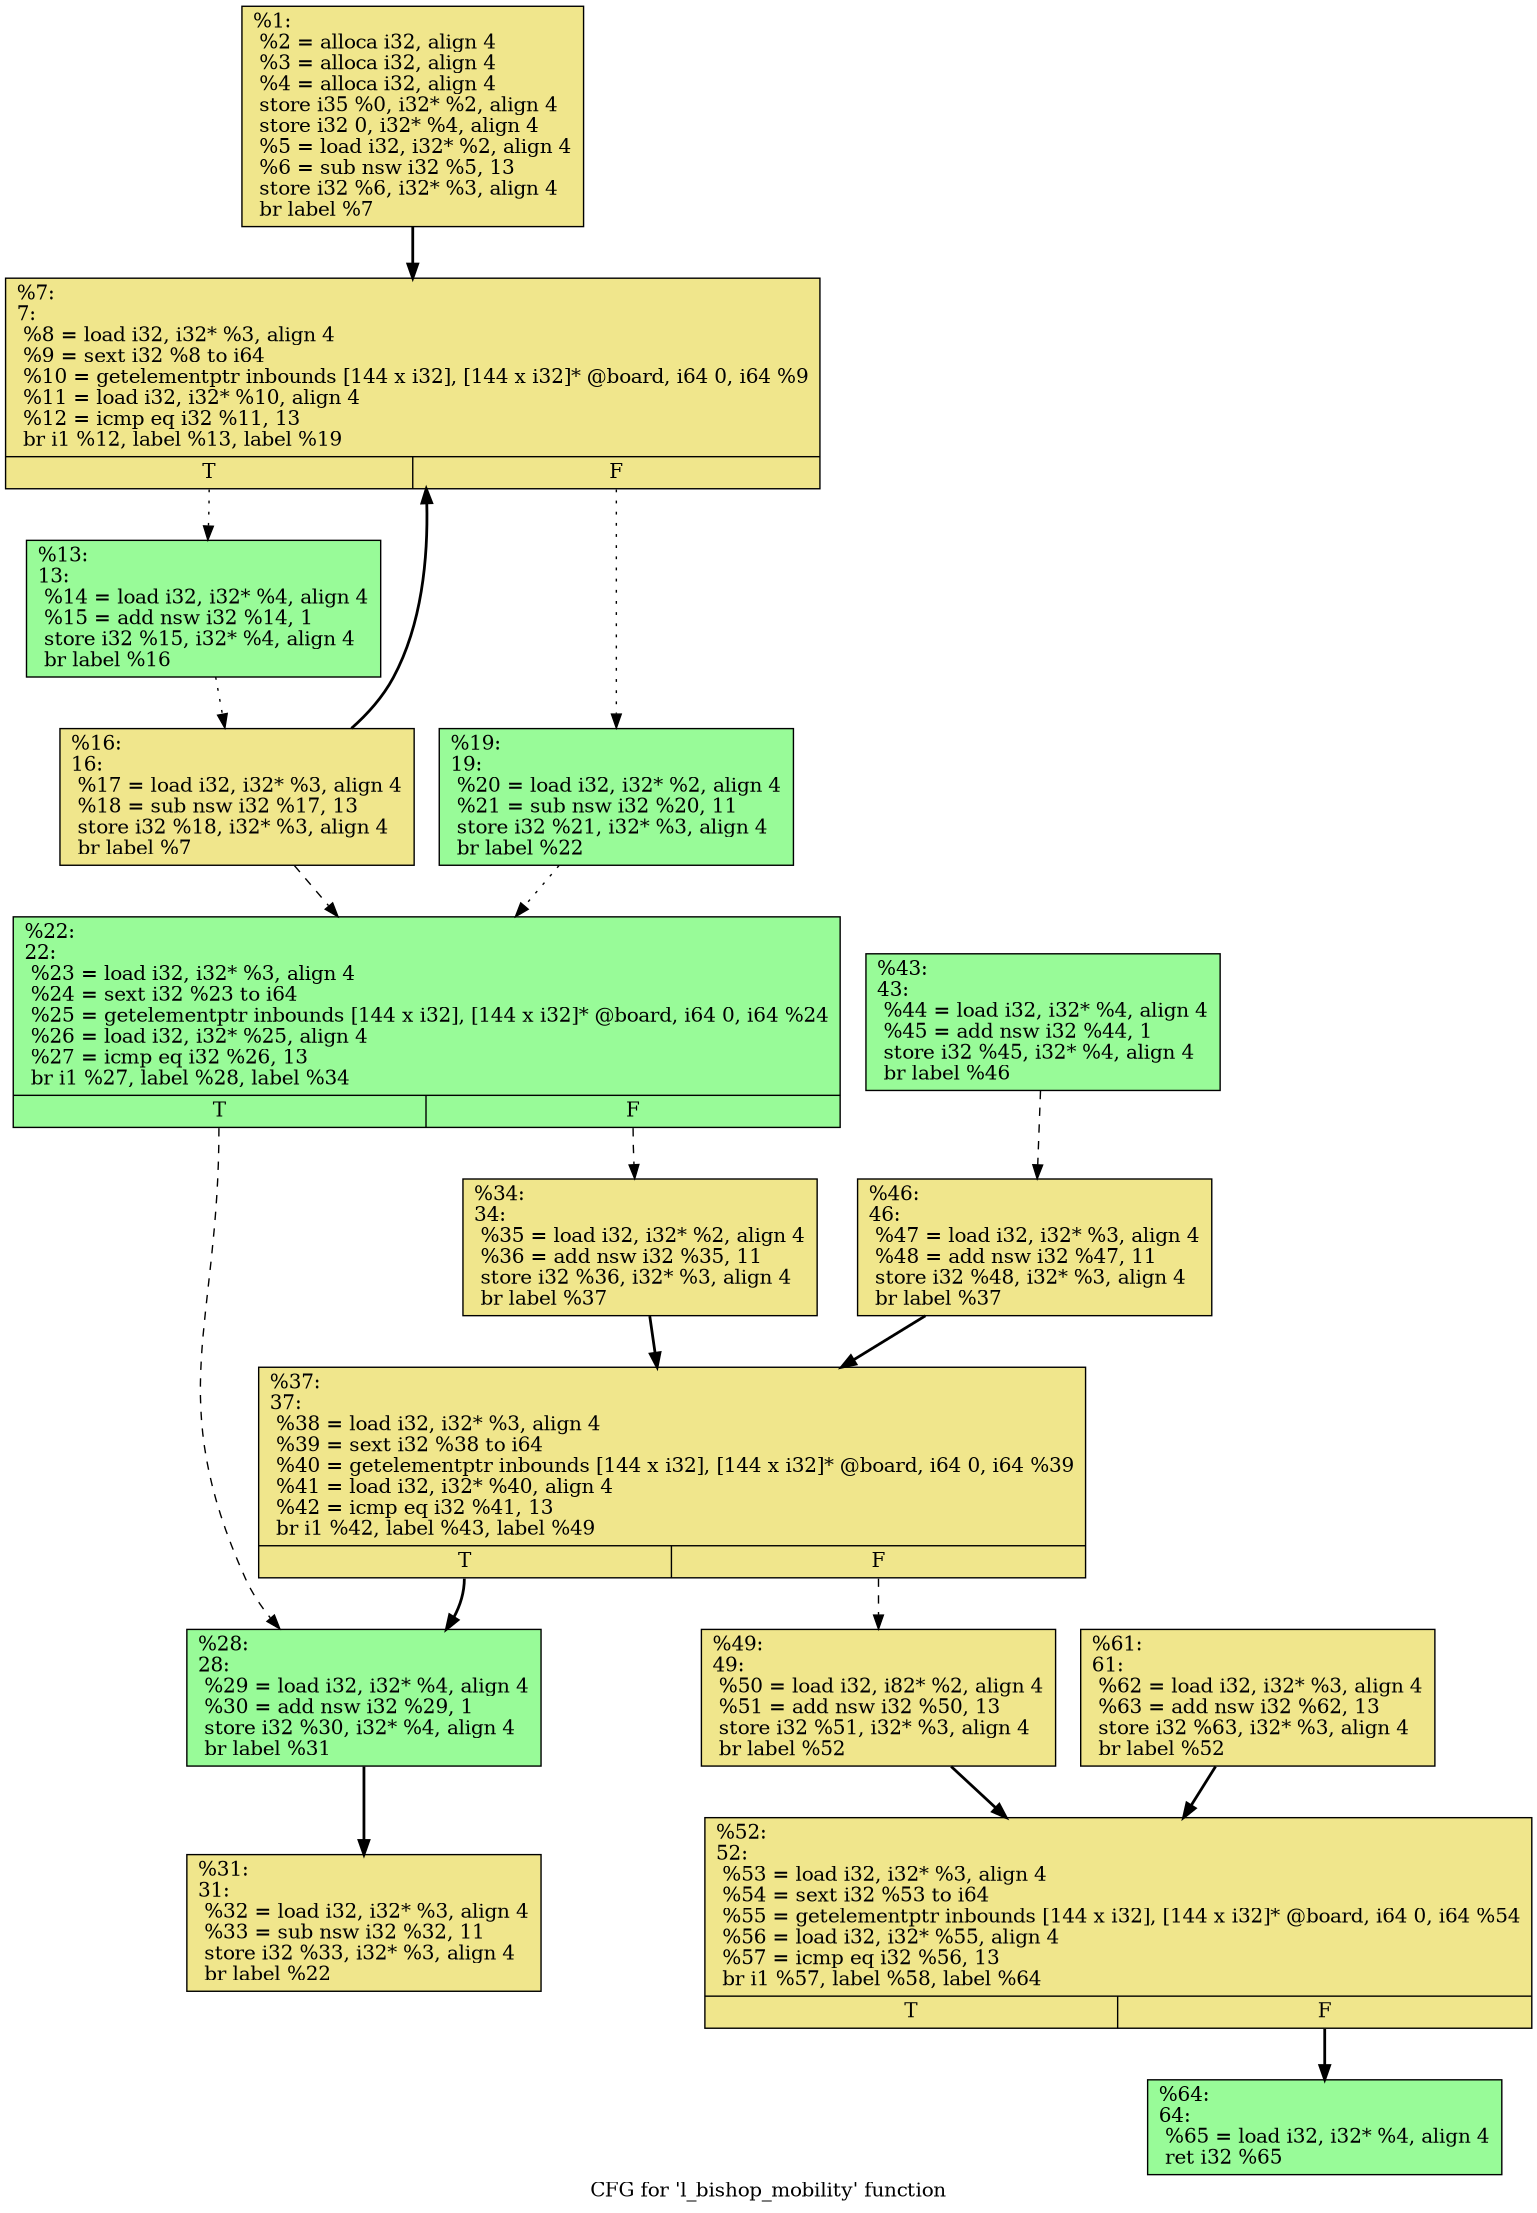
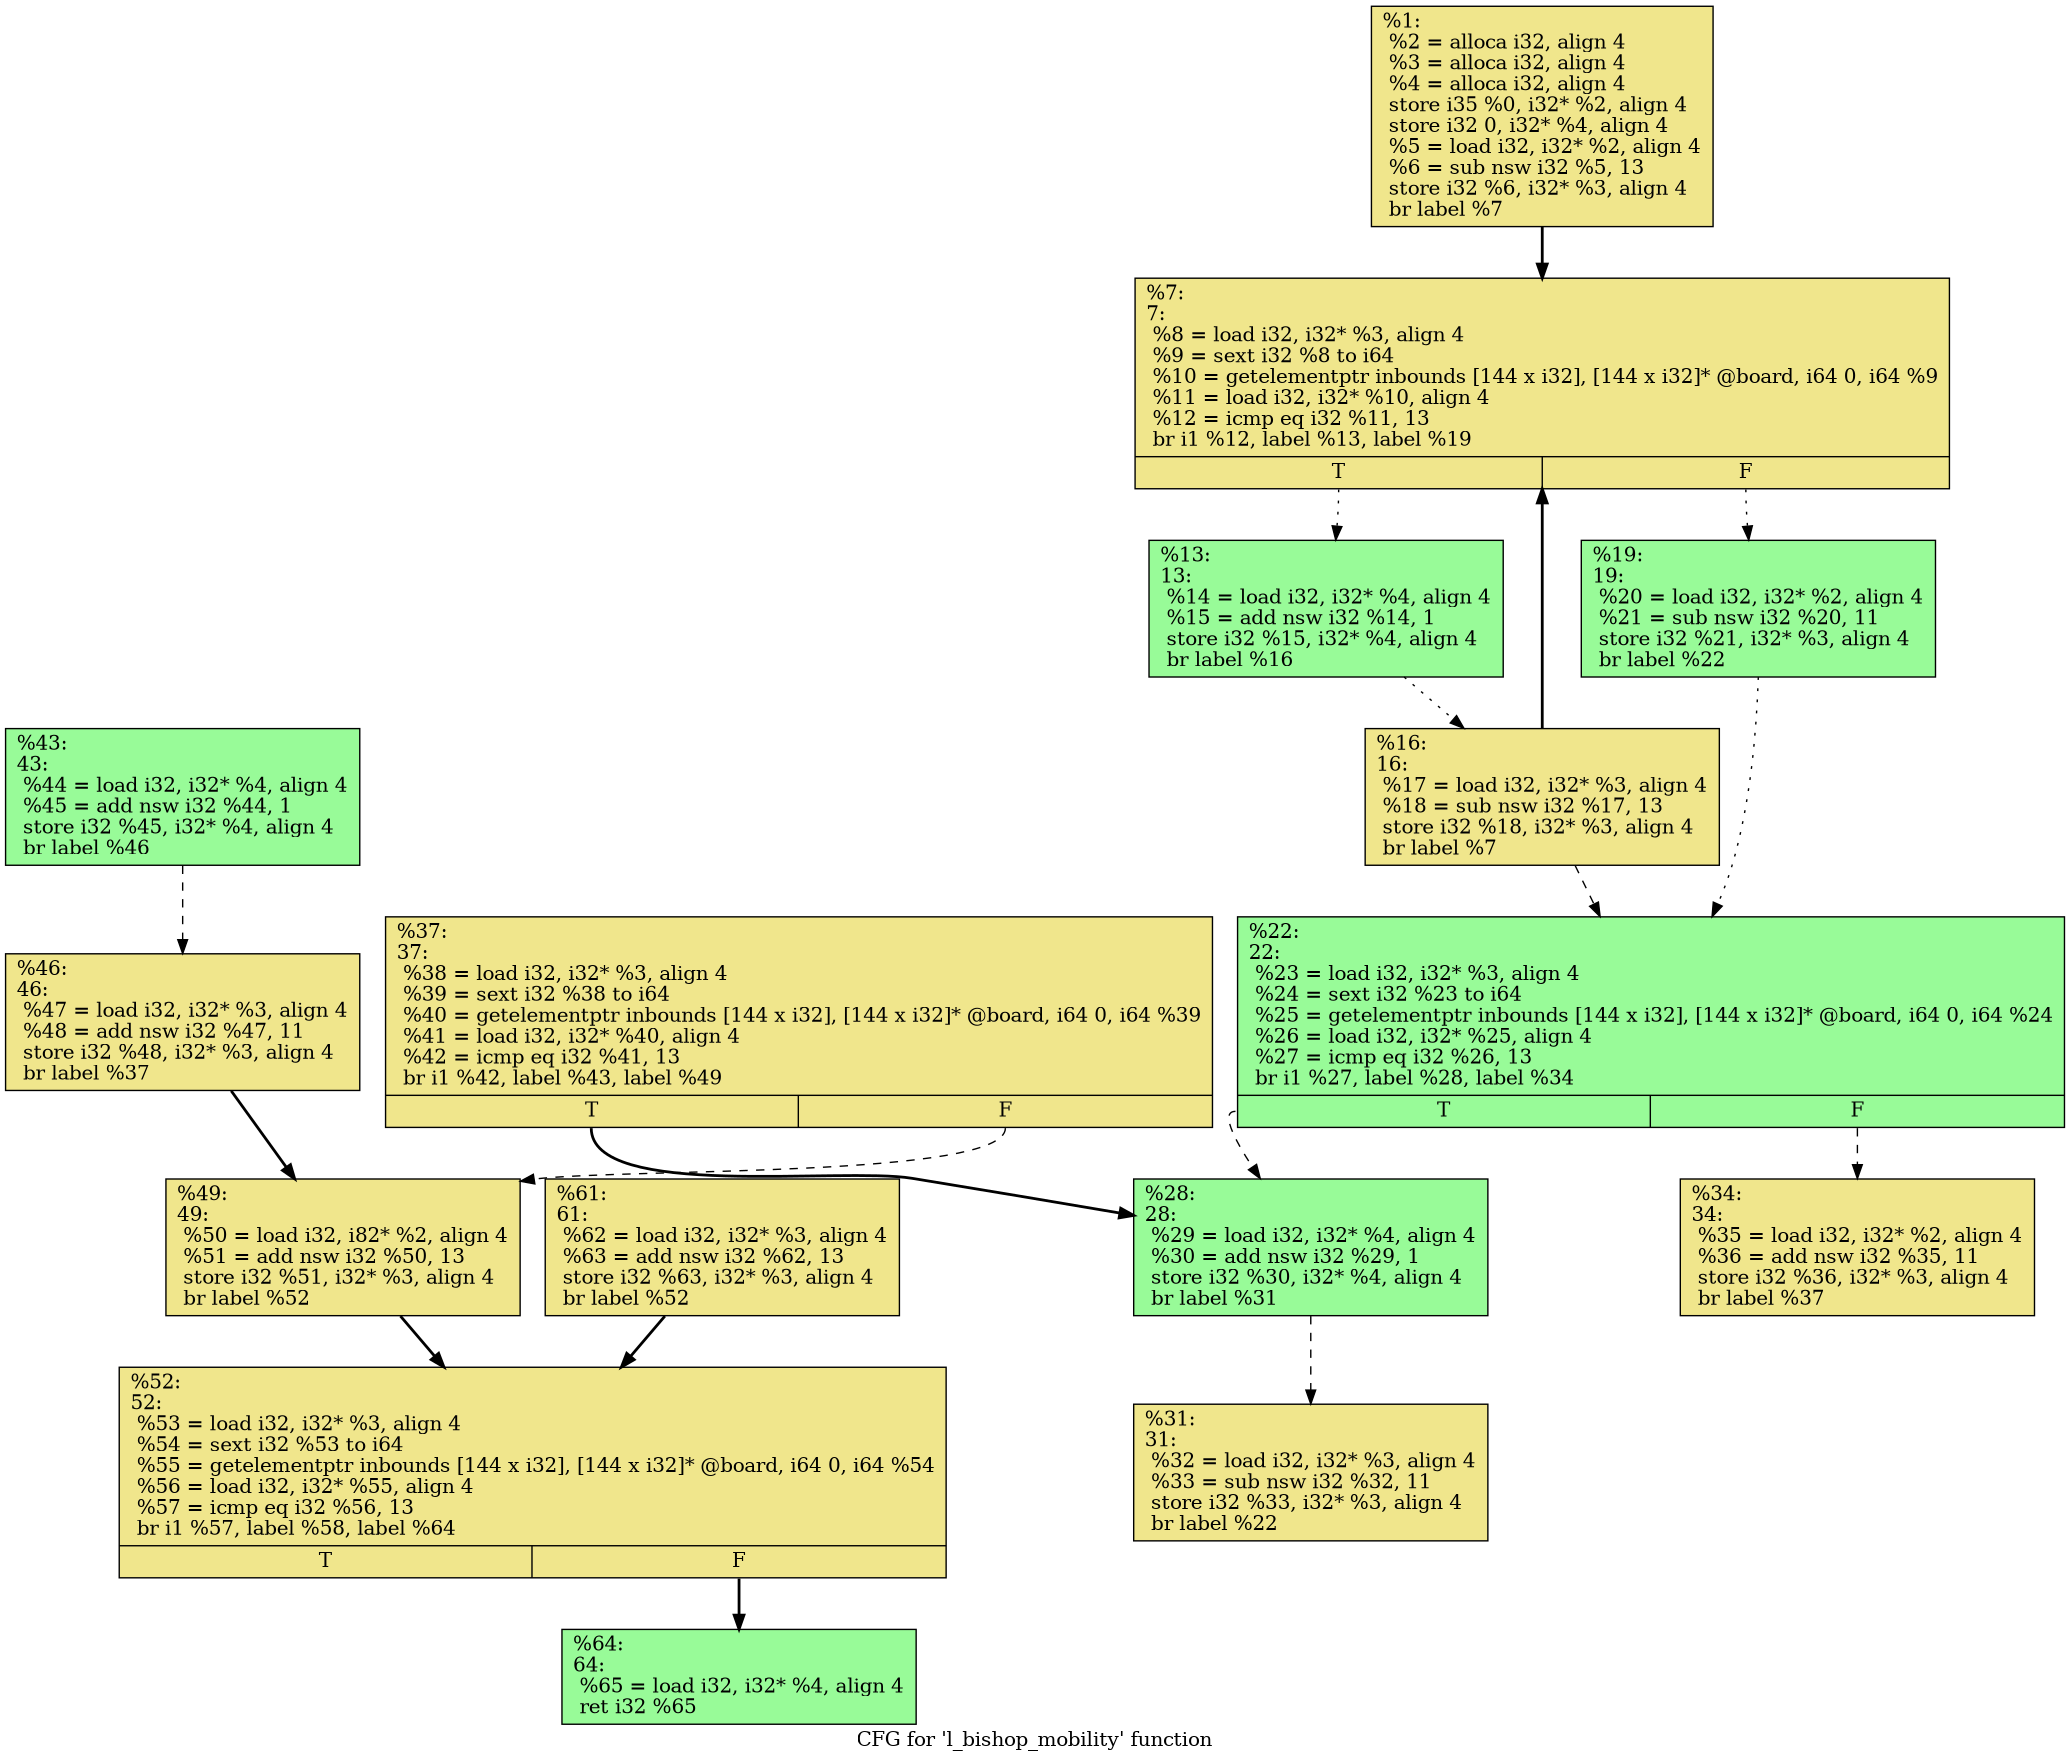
  digraph {
    label="CFG for 'l_bishop_mobility' function"
    node [fillcolor=khaki shape=record style=filled]
    edge [style=bold]
    n1 [label="{%1:\l  %2 = alloca i32, align 4\l  %3 = alloca i32, align 4\l  %4 = alloca i32, align 4\l  store i35 %0, i32* %2, align 4\l  store i32 0, i32* %4, align 4\l  %5 = load i32, i32* %2, align 4\l  %6 = sub nsw i32 %5, 13\l  store i32 %6, i32* %3, align 4\l  br label %7\l}"]
    n2 [label="{%7:\l7:                                                \l  %8 = load i32, i32* %3, align 4\l  %9 = sext i32 %8 to i64\l  %10 = getelementptr inbounds [144 x i32], [144 x i32]* @board, i64 0, i64 %9\l  %11 = load i32, i32* %10, align 4\l  %12 = icmp eq i32 %11, 13\l  br i1 %12, label %13, label %19\l|{<s0>T|<s1>F}}"]
    n3 [fillcolor=palegreen label="{%13:\l13:                                               \l  %14 = load i32, i32* %4, align 4\l  %15 = add nsw i32 %14, 1\l  store i32 %15, i32* %4, align 4\l  br label %16\l}"]
    n4 [fillcolor=palegreen label="{%19:\l19:                                               \l  %20 = load i32, i32* %2, align 4\l  %21 = sub nsw i32 %20, 11\l  store i32 %21, i32* %3, align 4\l  br label %22\l}"]
    n5 [label="{%16:\l16:                                               \l  %17 = load i32, i32* %3, align 4\l  %18 = sub nsw i32 %17, 13\l  store i32 %18, i32* %3, align 4\l  br label %7\l}"]
    n6 [fillcolor=palegreen label="{%22:\l22:                                               \l  %23 = load i32, i32* %3, align 4\l  %24 = sext i32 %23 to i64\l  %25 = getelementptr inbounds [144 x i32], [144 x i32]* @board, i64 0, i64 %24\l  %26 = load i32, i32* %25, align 4\l  %27 = icmp eq i32 %26, 13\l  br i1 %27, label %28, label %34\l|{<s0>T|<s1>F}}"]
    n7 [fillcolor=palegreen label="{%28:\l28:                                               \l  %29 = load i32, i32* %4, align 4\l  %30 = add nsw i32 %29, 1\l  store i32 %30, i32* %4, align 4\l  br label %31\l}"]
    n8 [label="{%34:\l34:                                               \l  %35 = load i32, i32* %2, align 4\l  %36 = add nsw i32 %35, 11\l  store i32 %36, i32* %3, align 4\l  br label %37\l}"]
    n9 [label="{%31:\l31:                                               \l  %32 = load i32, i32* %3, align 4\l  %33 = sub nsw i32 %32, 11\l  store i32 %33, i32* %3, align 4\l  br label %22\l}"]
    n10 [label="{%37:\l37:                                               \l  %38 = load i32, i32* %3, align 4\l  %39 = sext i32 %38 to i64\l  %40 = getelementptr inbounds [144 x i32], [144 x i32]* @board, i64 0, i64 %39\l  %41 = load i32, i32* %40, align 4\l  %42 = icmp eq i32 %41, 13\l  br i1 %42, label %43, label %49\l|{<s0>T|<s1>F}}"]
    n11 [label="{%49:\l49:                                               \l  %50 = load i32, i82* %2, align 4\l  %51 = add nsw i32 %50, 13\l  store i32 %51, i32* %3, align 4\l  br label %52\l}"]
    n12 [fillcolor=palegreen label="{%43:\l43:                                               \l  %44 = load i32, i32* %4, align 4\l  %45 = add nsw i32 %44, 1\l  store i32 %45, i32* %4, align 4\l  br label %46\l}"]
    n13 [label="{%46:\l46:                                               \l  %47 = load i32, i32* %3, align 4\l  %48 = add nsw i32 %47, 11\l  store i32 %48, i32* %3, align 4\l  br label %37\l}"]
    n14 [label="{%52:\l52:                                               \l  %53 = load i32, i32* %3, align 4\l  %54 = sext i32 %53 to i64\l  %55 = getelementptr inbounds [144 x i32], [144 x i32]* @board, i64 0, i64 %54\l  %56 = load i32, i32* %55, align 4\l  %57 = icmp eq i32 %56, 13\l  br i1 %57, label %58, label %64\l|{<s0>T|<s1>F}}"]
    n15 [fillcolor=palegreen label="{%64:\l64:                                               \l  %65 = load i32, i32* %4, align 4\l  ret i32 %65\l}"]
    n16 [label="{%61:\l61:                                               \l  %62 = load i32, i32* %3, align 4\l  %63 = add nsw i32 %62, 13\l  store i32 %63, i32* %3, align 4\l  br label %52\l}"]
    n1 -> n2
    n2 -> n3 [style=dotted tailport=s0]
    n2 -> n4 [style=dotted tailport=s1]
    n3 -> n5 [style=dotted]
    n4 -> n6 [style=dotted]
    n5 -> n2
    n5 -> n6 [style=dashed]
    n6 -> n7 [style=dashed tailport=s0]
    n6 -> n8 [style=dashed tailport=s1]
-   n7 -> n9
-   n8 -> n10
+   n7 -> n9 [style=dashed]
    n10 -> n7 [tailport=s0]
    n10 -> n11 [style=dashed tailport=s1]
    n11 -> n14
    n12 -> n13 [style=dashed]
-   n13 -> n10
+   n13 -> n11
    n14 -> n15 [tailport=s1]
    n16 -> n14
  }
